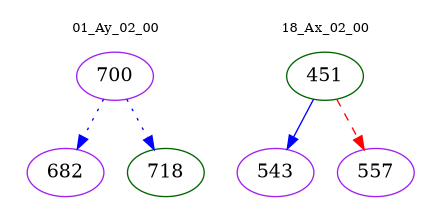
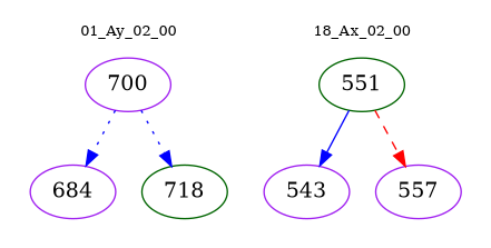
  digraph {
    node [color=purple]
    edge [color=blue style=dotted]
    n1 [label=700]
-   n2 [label=682]
+   n2 [label=684]
    n3 [color=darkgreen label=718]
-   n4 [color=darkgreen label=451]
+   n4 [color=darkgreen label=551]
    n5 [label=543]
    n6 [label=557]
    subgraph cluster_1 {
      color=white
      fontsize=10
      label="01_Ay_02_00"
      n1
      n2
      n3
    }
    subgraph cluster_2 {
      color=white
      fontsize=10
      label="18_Ax_02_00"
      n4
      n5
      n6
    }
    n1 -> n2
    n1 -> n3
    n4 -> n5 [style=solid]
    n4 -> n6 [color=red style=dashed]
  }
